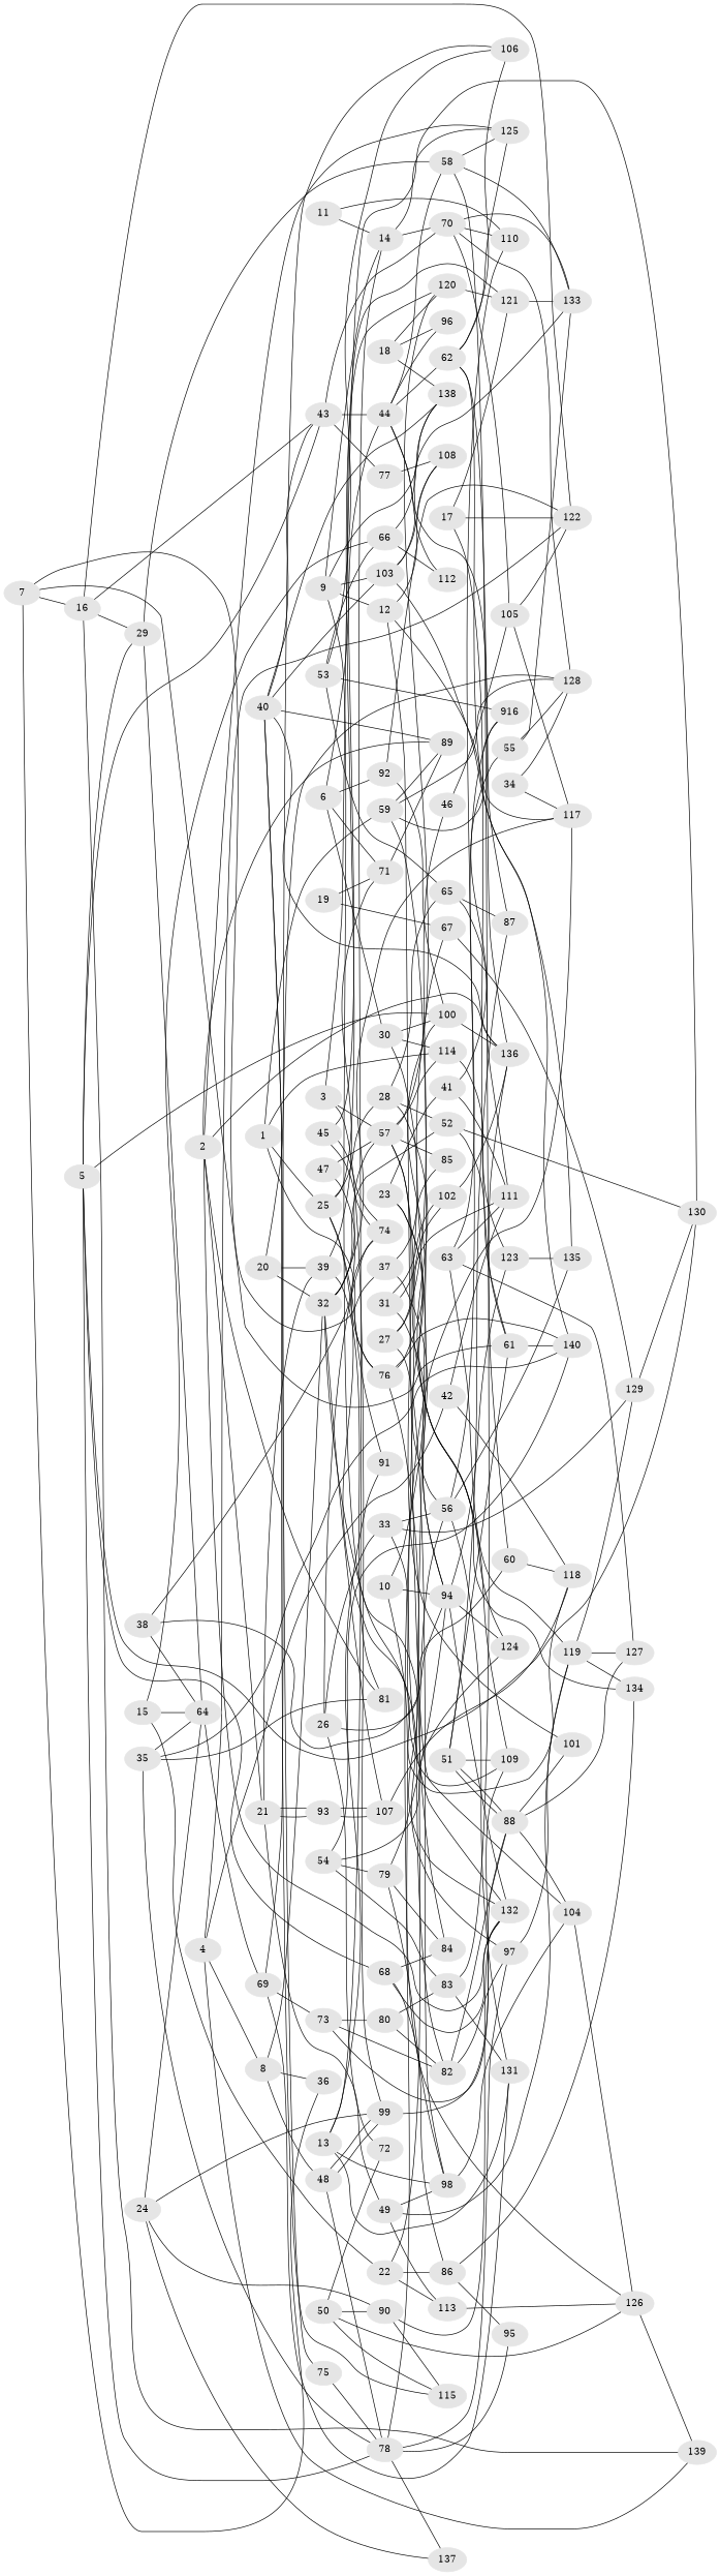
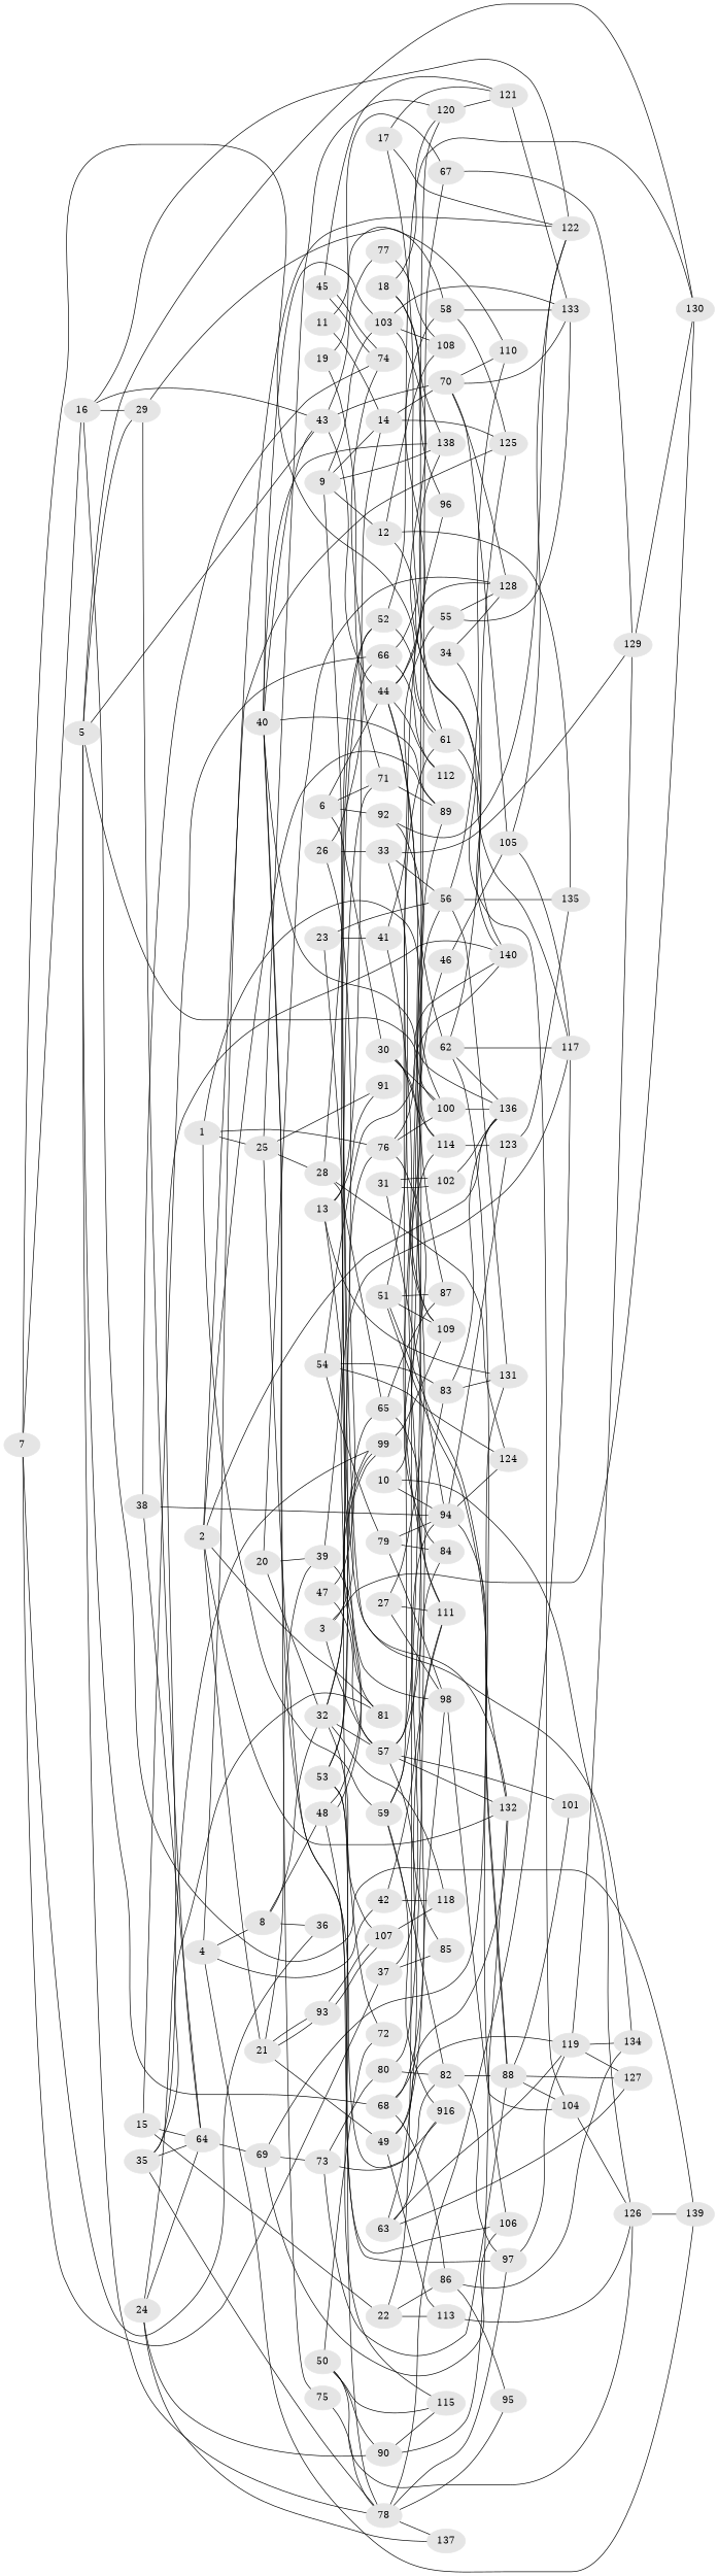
  graph {
    rankdir=LR
    node [color=gray90 style=filled]
    1
    25
    59
    76
    114
    91
    120
    28
    97
    89
    128
    n12 [label=916]
    82
    100
    140
    84
    123
    2
    21
    81
    125
    132
    136
    39
    49
    93
    3
    57
    99
    130
    85
    101
    109
    4
    8
    42
    122
    139
    36
    32
    48
    111
    118
    5
    29
    43
    68
    78
    64
    58
    44
    70
    77
    86
    137
    117
    95
    6
    30
    71
    92
    96
    62
    87
    112
    7
    16
    37
    61
    94
    52
    107
    9
    12
    14
    103
    138
    104
    108
    135
    133
    10
    67
    126
    129
    124
    11
    110
    13
    98
    131
    105
    15
    22
    66
    56
    113
    69
    17
    121
    18
    19
    20
    119
    134
    23
    41
    55
    24
    90
    115
    65
    26
    33
-   60
    72
    74
    27
    46
    31
    102
    34
    35
    38
    40
    75
    106
    45
    47
    127
    50
    51
    88
    53
    54
    79
    83
    63
    73
    80
    1 -- 25
    1 -- 59
    1 -- 76
    1 -- 114
    25 -- 91
    25 -- 120
    25 -- 28
    25 -- 97
    59 -- 89
    59 -- 128
    59 -- n12
    59 -- 82
    76 -- 100
    76 -- 140
    76 -- 84
    114 -- 123
    120 -- 121
    28 -- 52
    28 -- 124
    28 -- 65
    97 -- 119
    82 -- 97
    82 -- 88
    100 -- 136
    123 -- 135
    2 -- 89
    2 -- 21
    2 -- 81
    2 -- 125
    2 -- 132
    2 -- 136
    21 -- 39
    21 -- 49
    21 -- 93
    21 -- 93
    39 -- 81
    39 -- 71
    49 -- 98
    49 -- 113
    49 -- 119
    93 -- 107
    93 -- 107
    3 -- 57
    3 -- 99
    3 -- 130
    57 -- 114
    57 -- 120
    57 -- 132
    57 -- 85
    57 -- 101
    99 -- 109
    4 -- 8
    4 -- 42
    4 -- 122
    4 -- 139
    8 -- 36
    8 -- 32
    8 -- 48
    42 -- 111
    42 -- 118
    32 -- 57
    32 -- 118
    32 -- 117
    32 -- 52
    32 -- 107
    48 -- 99
    48 -- 99
    48 -- 78
    5 -- 100
    5 -- 130
    5 -- 29
    5 -- 43
    5 -- 68
    5 -- 78
    29 -- 64
    29 -- 58
    43 -- 44
    43 -- 70
    43 -- 77
    68 -- 84
    68 -- 132
    68 -- 86
    78 -- 97
    78 -- 137
    78 -- 117
    78 -- 95
    64 -- 69
    58 -- 125
    58 -- 133
-   58 -- 60
    44 -- 58
    44 -- 96
    44 -- 62
    44 -- 87
    44 -- 112
    70 -- 128
    70 -- 133
    70 -- 110
    70 -- 105
    77 -- 108
    86 -- 95
    86 -- 134
    6 -- 44
    6 -- 30
    6 -- 71
    6 -- 92
    30 -- 114
    30 -- 100
    30 -- 109
    71 -- 89
    92 -- 100
    92 -- 122
    62 -- 125
    62 -- 136
    62 -- 117
    62 -- 106
    7 -- 36
    7 -- 16
    7 -- 37
    7 -- 61
    16 -- 122
    16 -- 139
    16 -- 29
    16 -- 43
    37 -- 85
    37 -- 94
    61 -- 140
    94 -- 123
    94 -- 132
    94 -- 124
    52 -- 130
    52 -- 61
    107 -- 118
    9 -- 132
    9 -- 12
    9 -- 14
    9 -- 103
    9 -- 138
    12 -- 104
    12 -- 108
    12 -- 135
    14 -- 125
    14 -- 70
    103 -- 140
    103 -- 108
    103 -- 133
    104 -- 126
    10 -- 94
    10 -- 67
    10 -- 126
    67 -- 129
    126 -- 139
    129 -- 130
    11 -- 14
    11 -- 110
    13 -- 91
    13 -- 14
    13 -- 98
    13 -- 131
    98 -- 104
    105 -- 122
    105 -- 117
    15 -- 64
    15 -- 22
    15 -- 66
    22 -- 86
    22 -- 56
    22 -- 113
    66 -- 112
    66 -- 138
    56 -- 135
    56 -- 110
    56 -- 131
    113 -- 126
    69 -- 131
    69 -- 106
    69 -- 73
    17 -- 122
    17 -- 61
    17 -- 121
    121 -- 133
    18 -- 120
    18 -- 96
    18 -- 138
    19 -- 71
    19 -- 67
    20 -- 128
    20 -- 39
    20 -- 32
    119 -- 129
    119 -- 134
    119 -- 127
    23 -- 56
    23 -- 134
    23 -- 41
    41 -- 111
    41 -- 55
    55 -- 128
    55 -- 133
    24 -- 99
    24 -- 64
    24 -- 137
    24 -- 90
    90 -- 132
    90 -- 115
    65 -- 111
    65 -- 87
    26 -- 33
-   26 -- 60
    26 -- 72
    26 -- 74
    33 -- 109
    33 -- 129
    33 -- 56
-   60 -- 118
    27 -- 111
    27 -- 98
    27 -- 46
    46 -- 105
    31 -- 94
    31 -- 102
    31 -- 102
    102 -- 136
    34 -- 128
    34 -- 117
    35 -- 140
    35 -- 81
    35 -- 78
    35 -- 64
    38 -- 64
    38 -- 94
    38 -- 74
    40 -- 89
    40 -- 136
    40 -- 43
    40 -- 103
    40 -- 138
    40 -- 115
    40 -- 75
    75 -- 78
    45 -- 121
    45 -- 74
    45 -- 74
    47 -- 76
    47 -- 57
    50 -- 126
    50 -- 90
    50 -- 115
    50 -- 72
    51 -- 109
    51 -- 87
    51 -- 61
    51 -- 88
    51 -- 88
    88 -- 101
    88 -- 104
    88 -- 127
    53 -- n12
    53 -- 66
    53 -- 65
    53 -- 106
    54 -- 140
    54 -- 124
    54 -- 79
    54 -- 83
    79 -- 84
    79 -- 94
    79 -- 98
    83 -- 136
    83 -- 131
    63 -- n12
    63 -- 111
    63 -- 119
    63 -- 127
    73 -- 82
    73 -- 88
    73 -- 80
    80 -- 82
    80 -- 83
  }
